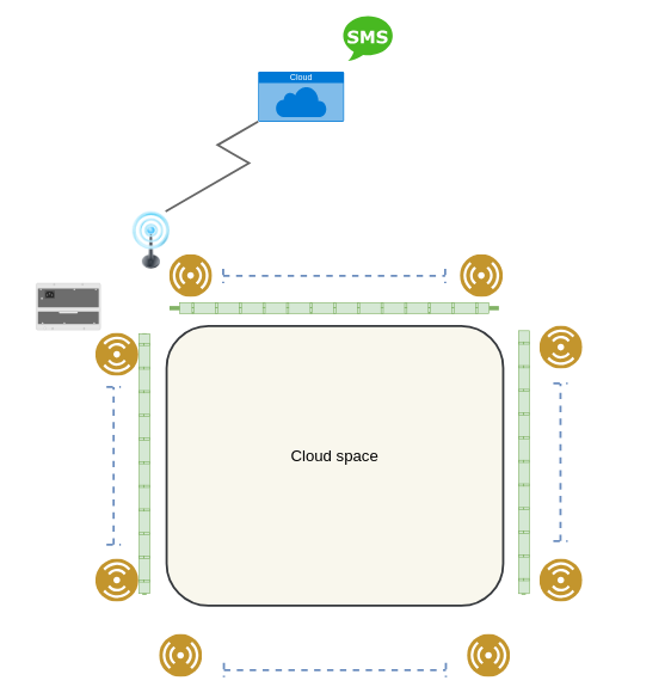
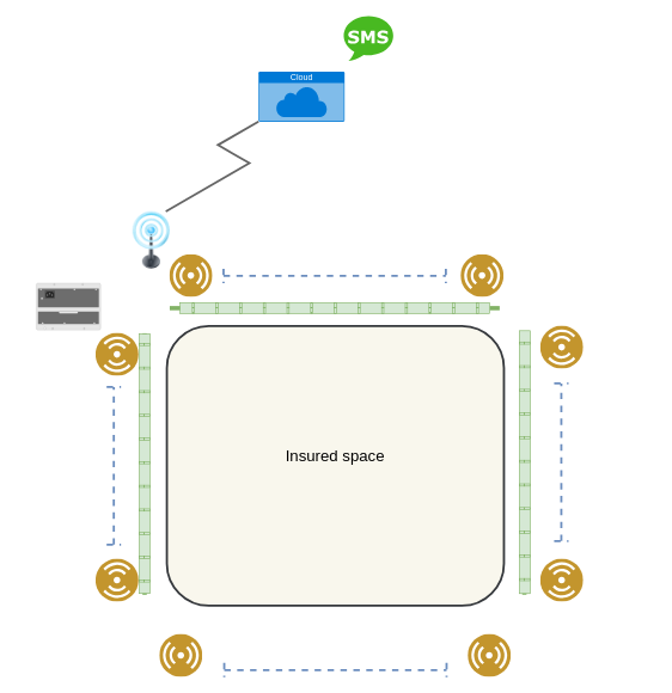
  <mxCell id="0" />
  <mxCell id="1" parent="0" />
  <mxCell id="2" value="" style="html=1;verticalLabelPosition=bottom;verticalAlign=top;outlineConnect=0;shadow=0;dashed=0;shape=mxgraph.rack.hpe_aruba.switches.j9828a_5400r_700w_poeplus_zl2_power_supply;fontSize=22;strokeWidth=3;" vertex="1" parent="1"><mxGeometry x="50" y="394" width="90" height="65.5" as="geometry" /></mxCell>
  <mxCell id="3" value="" style="shape=image;html=1;verticalAlign=top;verticalLabelPosition=bottom;labelBackgroundColor=#ffffff;imageAspect=0;aspect=fixed;image=https://cdn2.iconfinder.com/data/icons/circle-icons-1/64/countdown-128.png" vertex="1" parent="1"><mxGeometry x="166.19" y="394" width="70" height="70" as="geometry" /></mxCell>
  <mxCell id="4" value="" style="shape=image;html=1;verticalAlign=top;verticalLabelPosition=bottom;labelBackgroundColor=#ffffff;imageAspect=0;aspect=fixed;image=https://cdn2.iconfinder.com/data/icons/circle-icons-1/64/countdown-128.png" vertex="1" parent="1"><mxGeometry x="696.19" y="394" width="70" height="70" as="geometry" /></mxCell>
  <mxCell id="5" value="" style="shape=image;html=1;verticalAlign=top;verticalLabelPosition=bottom;labelBackgroundColor=#ffffff;imageAspect=0;aspect=fixed;image=https://cdn2.iconfinder.com/data/icons/circle-icons-1/64/countdown-128.png" vertex="1" parent="1"><mxGeometry x="166.19" y="829" width="70" height="70" as="geometry" /></mxCell>
  <mxCell id="6" value="" style="shape=image;html=1;verticalAlign=top;verticalLabelPosition=bottom;labelBackgroundColor=#ffffff;imageAspect=0;aspect=fixed;image=https://cdn2.iconfinder.com/data/icons/circle-icons-1/64/countdown-128.png" vertex="1" parent="1"><mxGeometry x="696.19" y="829" width="70" height="70" as="geometry" /></mxCell>
  <mxCell id="7" value="" style="endArrow=none;html=1;rounded=0;exitX=1;exitY=0.5;exitDx=0;exitDy=0;entryX=0;entryY=0.5;entryDx=0;entryDy=0;strokeWidth=6;fillColor=#d5e8d4;strokeColor=#82b366;startArrow=none;" edge="1" parent="1" source="21" target="4"><mxGeometry width="50" height="50" relative="1" as="geometry"><mxPoint x="442.19" y="694" as="sourcePoint" /><mxPoint x="492.19" y="644" as="targetPoint" /></mxGeometry></mxCell>
  <mxCell id="8" value="" style="endArrow=none;html=1;rounded=0;entryX=0.5;entryY=1;entryDx=0;entryDy=0;exitX=0.5;exitY=0;exitDx=0;exitDy=0;strokeWidth=6;fillColor=#d5e8d4;strokeColor=#82b366;" edge="1" parent="1" source="5" target="3"><mxGeometry width="50" height="50" relative="1" as="geometry"><mxPoint x="442.19" y="834" as="sourcePoint" /><mxPoint x="492.19" y="784" as="targetPoint" /></mxGeometry></mxCell>
  <mxCell id="9" value="" style="endArrow=none;html=1;rounded=0;entryX=0.5;entryY=1;entryDx=0;entryDy=0;exitX=0.5;exitY=0;exitDx=0;exitDy=0;strokeWidth=6;fillColor=#d5e8d4;strokeColor=#82b366;" edge="1" parent="1"><mxGeometry width="50" height="50" relative="1" as="geometry"><mxPoint x="730.69" y="829" as="sourcePoint" /><mxPoint x="730.69" y="464" as="targetPoint" /></mxGeometry></mxCell>
  <mxCell id="10" value="" style="aspect=fixed;perimeter=ellipsePerimeter;html=1;align=center;shadow=0;dashed=0;fontColor=#4277BB;labelBackgroundColor=#ffffff;fontSize=12;spacingTop=3;image;image=img/lib/ibm/users/sensor.svg;rotation=90;" vertex="1" parent="1"><mxGeometry x="132.19" y="464" width="60" height="60" as="geometry" /></mxCell>
  <mxCell id="11" value="" style="shape=crossbar;whiteSpace=wrap;html=1;rounded=1;strokeWidth=3;fillColor=#dae8fc;strokeColor=#6c8ebf;dashed=1;" vertex="1" parent="1"><mxGeometry x="312.19" y="924" width="310" height="20" as="geometry" /></mxCell>
  <mxCell id="12" value="" style="shape=crossbar;whiteSpace=wrap;html=1;rounded=1;rotation=-90;strokeWidth=3;fillColor=#dae8fc;strokeColor=#6c8ebf;dashed=1;" vertex="1" parent="1"><mxGeometry x="48.19" y="639" width="220" height="20" as="geometry" /></mxCell>
  <mxCell id="13" value="" style="shape=crossbar;whiteSpace=wrap;html=1;rounded=1;rotation=-90;strokeWidth=3;fillColor=#dae8fc;strokeColor=#6c8ebf;dashed=1;" vertex="1" parent="1"><mxGeometry x="672.19" y="634" width="220" height="20" as="geometry" /></mxCell>
  <mxCell id="14" value="" style="shape=crossbar;whiteSpace=wrap;html=1;rounded=1;strokeWidth=3;fillColor=#dae8fc;strokeColor=#6c8ebf;dashed=1;" vertex="1" parent="1"><mxGeometry x="311.19" y="374" width="310" height="20" as="geometry" /></mxCell>
  <mxCell id="15" value="" style="shape=image;html=1;verticalAlign=top;verticalLabelPosition=bottom;labelBackgroundColor=#ffffff;imageAspect=0;aspect=fixed;image=https://cdn1.iconfinder.com/data/icons/nuvola2/128x128/apps/kcmpci.png;strokeWidth=3;" vertex="1" parent="1"><mxGeometry x="137.19" y="800" width="128" height="128" as="geometry" /></mxCell>
  <mxCell id="16" value="" style="shape=image;html=1;verticalAlign=top;verticalLabelPosition=bottom;labelBackgroundColor=#ffffff;imageAspect=0;aspect=fixed;image=https://cdn1.iconfinder.com/data/icons/nuvola2/128x128/apps/kcmpci.png;strokeWidth=3;" vertex="1" parent="1"><mxGeometry x="132.19" y="365" width="128" height="128" as="geometry" /></mxCell>
  <mxCell id="17" value="" style="shape=image;html=1;verticalAlign=top;verticalLabelPosition=bottom;labelBackgroundColor=#ffffff;imageAspect=0;aspect=fixed;image=https://cdn1.iconfinder.com/data/icons/nuvola2/128x128/apps/kcmpci.png;strokeWidth=3;" vertex="1" parent="1"><mxGeometry x="667.19" y="796" width="128" height="128" as="geometry" /></mxCell>
  <mxCell id="18" value="" style="shape=image;html=1;verticalAlign=top;verticalLabelPosition=bottom;labelBackgroundColor=#ffffff;imageAspect=0;aspect=fixed;image=https://cdn1.iconfinder.com/data/icons/nuvola2/128x128/apps/kcmpci.png;strokeWidth=3;" vertex="1" parent="1"><mxGeometry x="672.19" y="365" width="128" height="128" as="geometry" /></mxCell>
  <mxCell id="19" value="" style="strokeColor=#82b366;html=1;labelPosition=right;align=left;spacingLeft=15;shadow=0;dashed=0;outlineConnect=0;shape=mxgraph.rackGeneral.horCableDuct;rotation=-90;fillColor=#d5e8d4;" vertex="1" parent="1"><mxGeometry x="20" y="638.45" width="362.38" height="15" as="geometry" /></mxCell>
  <mxCell id="20" value="" style="strokeColor=#82b366;html=1;labelPosition=right;align=left;spacingLeft=15;shadow=0;dashed=0;outlineConnect=0;shape=mxgraph.rackGeneral.horCableDuct;rotation=-90;fillColor=#d5e8d4;" vertex="1" parent="1"><mxGeometry x="547.82" y="636.38" width="366.75" height="15" as="geometry" /></mxCell>
  <mxCell id="21" value="" style="strokeColor=#82b366;html=1;labelPosition=right;align=left;spacingLeft=15;shadow=0;dashed=0;outlineConnect=0;shape=mxgraph.rackGeneral.horCableDuct;rotation=0;fillColor=#d5e8d4;" vertex="1" parent="1"><mxGeometry x="250.69" y="421.5" width="431.5" height="15" as="geometry" /></mxCell>
  <mxCell id="22" value="" style="endArrow=none;html=1;rounded=0;exitX=1;exitY=0.5;exitDx=0;exitDy=0;entryX=0;entryY=0.5;entryDx=0;entryDy=0;strokeWidth=6;fillColor=#d5e8d4;strokeColor=#82b366;" edge="1" parent="1" source="3" target="21"><mxGeometry width="50" height="50" relative="1" as="geometry"><mxPoint x="236.19" y="429" as="sourcePoint" /><mxPoint x="696.19" y="429" as="targetPoint" /></mxGeometry></mxCell>
  <mxCell id="23" value="" style="aspect=fixed;perimeter=ellipsePerimeter;html=1;align=center;shadow=0;dashed=0;fontColor=#4277BB;labelBackgroundColor=#ffffff;fontSize=12;spacingTop=3;image;image=img/lib/ibm/users/sensor.svg;rotation=0;" vertex="1" parent="1"><mxGeometry x="236.19" y="354" width="60" height="60" as="geometry" /></mxCell>
  <mxCell id="24" value="" style="aspect=fixed;perimeter=ellipsePerimeter;html=1;align=center;shadow=0;dashed=0;fontColor=#4277BB;labelBackgroundColor=#ffffff;fontSize=12;spacingTop=3;image;image=img/lib/ibm/users/sensor.svg;rotation=0;" vertex="1" parent="1"><mxGeometry x="642.19" y="354" width="60" height="60" as="geometry" /></mxCell>
  <mxCell id="25" value="" style="aspect=fixed;perimeter=ellipsePerimeter;html=1;align=center;shadow=0;dashed=0;fontColor=#4277BB;labelBackgroundColor=#ffffff;fontSize=12;spacingTop=3;image;image=img/lib/ibm/users/sensor.svg;rotation=90;" vertex="1" parent="1"><mxGeometry x="752.19" y="454" width="60" height="60" as="geometry" /></mxCell>
  <mxCell id="26" value="" style="aspect=fixed;perimeter=ellipsePerimeter;html=1;align=center;shadow=0;dashed=0;fontColor=#4277BB;labelBackgroundColor=#ffffff;fontSize=12;spacingTop=3;image;image=img/lib/ibm/users/sensor.svg;rotation=90;" vertex="1" parent="1"><mxGeometry x="752.19" y="779" width="60" height="60" as="geometry" /></mxCell>
  <mxCell id="27" value="" style="aspect=fixed;perimeter=ellipsePerimeter;html=1;align=center;shadow=0;dashed=0;fontColor=#4277BB;labelBackgroundColor=#ffffff;fontSize=12;spacingTop=3;image;image=img/lib/ibm/users/sensor.svg;rotation=0;" vertex="1" parent="1"><mxGeometry x="652.19" y="884" width="60" height="60" as="geometry" /></mxCell>
  <mxCell id="28" value="" style="aspect=fixed;perimeter=ellipsePerimeter;html=1;align=center;shadow=0;dashed=0;fontColor=#4277BB;labelBackgroundColor=#ffffff;fontSize=12;spacingTop=3;image;image=img/lib/ibm/users/sensor.svg;rotation=0;" vertex="1" parent="1"><mxGeometry x="222.19" y="884" width="60" height="60" as="geometry" /></mxCell>
  <mxCell id="29" value="" style="aspect=fixed;perimeter=ellipsePerimeter;html=1;align=center;shadow=0;dashed=0;fontColor=#4277BB;labelBackgroundColor=#ffffff;fontSize=12;spacingTop=3;image;image=img/lib/ibm/users/sensor.svg;rotation=90;" vertex="1" parent="1"><mxGeometry x="132.19" y="779" width="60" height="60" as="geometry" /></mxCell>
- <mxCell id="30" value="&lt;div style=&quot;font-size: 22px;&quot;&gt;&lt;font style=&quot;font-size: 22px;&quot;&gt;Cloud space&lt;/font&gt;&lt;/div&gt;&lt;div style=&quot;font-size: 22px;&quot;&gt;&lt;br&gt;&lt;/div&gt;" style="rounded=1;whiteSpace=wrap;html=1;strokeWidth=3;fillColor=#f9f7ed;strokeColor=#36393d;" vertex="1" parent="1"><mxGeometry x="232.19" y="454" width="470" height="390" as="geometry" /></mxCell>
+ <mxCell id="30" value="&lt;div style=&quot;font-size: 22px;&quot;&gt;&lt;font style=&quot;font-size: 22px;&quot;&gt;Insured space&lt;/font&gt;&lt;/div&gt;&lt;div style=&quot;font-size: 22px;&quot;&gt;&lt;br&gt;&lt;/div&gt;" style="rounded=1;whiteSpace=wrap;html=1;strokeWidth=3;fillColor=#f9f7ed;strokeColor=#36393d;" vertex="1" parent="1"><mxGeometry x="232.19" y="454" width="470" height="390" as="geometry" /></mxCell>
  <mxCell id="31" value="Cloud" style="html=1;strokeColor=none;fillColor=#0079D6;labelPosition=center;verticalLabelPosition=middle;verticalAlign=top;align=center;fontSize=12;outlineConnect=0;spacingTop=-6;fontColor=#FFFFFF;sketch=0;shape=mxgraph.sitemap.cloud;dashed=1;" vertex="1" parent="1"><mxGeometry x="360" y="99" width="120" height="70" as="geometry" /></mxCell>
  <mxCell id="32" value="" style="image;html=1;image=img/lib/clip_art/telecommunication/Signal_tower_on_128x128.png;dashed=1;strokeWidth=3;" vertex="1" parent="1"><mxGeometry x="170.69" y="294" width="80" height="80" as="geometry" /></mxCell>
  <mxCell id="33" value="" style="edgeStyle=isometricEdgeStyle;endArrow=none;html=1;rounded=0;strokeWidth=3;exitX=0.75;exitY=0;exitDx=0;exitDy=0;fillColor=#f5f5f5;strokeColor=#666666;" edge="1" parent="1" source="32" target="31"><mxGeometry width="50" height="100" relative="1" as="geometry"><mxPoint x="220" y="204" as="sourcePoint" /><mxPoint x="270" y="104" as="targetPoint" /></mxGeometry></mxCell>
  <mxCell id="34" value="" style="dashed=0;outlineConnect=0;html=1;align=center;labelPosition=center;verticalLabelPosition=bottom;verticalAlign=top;shape=mxgraph.weblogos.sms;fillColor=#48B921;strokeColor=none;fontSize=22;" vertex="1" parent="1"><mxGeometry x="478.62" y="20" width="69.2" height="64" as="geometry" /></mxCell>
  <mxCell id="35" value="" style="shape=image;html=1;verticalAlign=top;verticalLabelPosition=bottom;labelBackgroundColor=#ffffff;imageAspect=0;aspect=fixed;image=https://cdn1.iconfinder.com/data/icons/ios-11-glyphs/30/sms-128.png;dashed=1;fontSize=22;strokeWidth=3;" vertex="1" parent="1"><mxGeometry x="560" y="20" width="70" height="70" as="geometry" /></mxCell>
